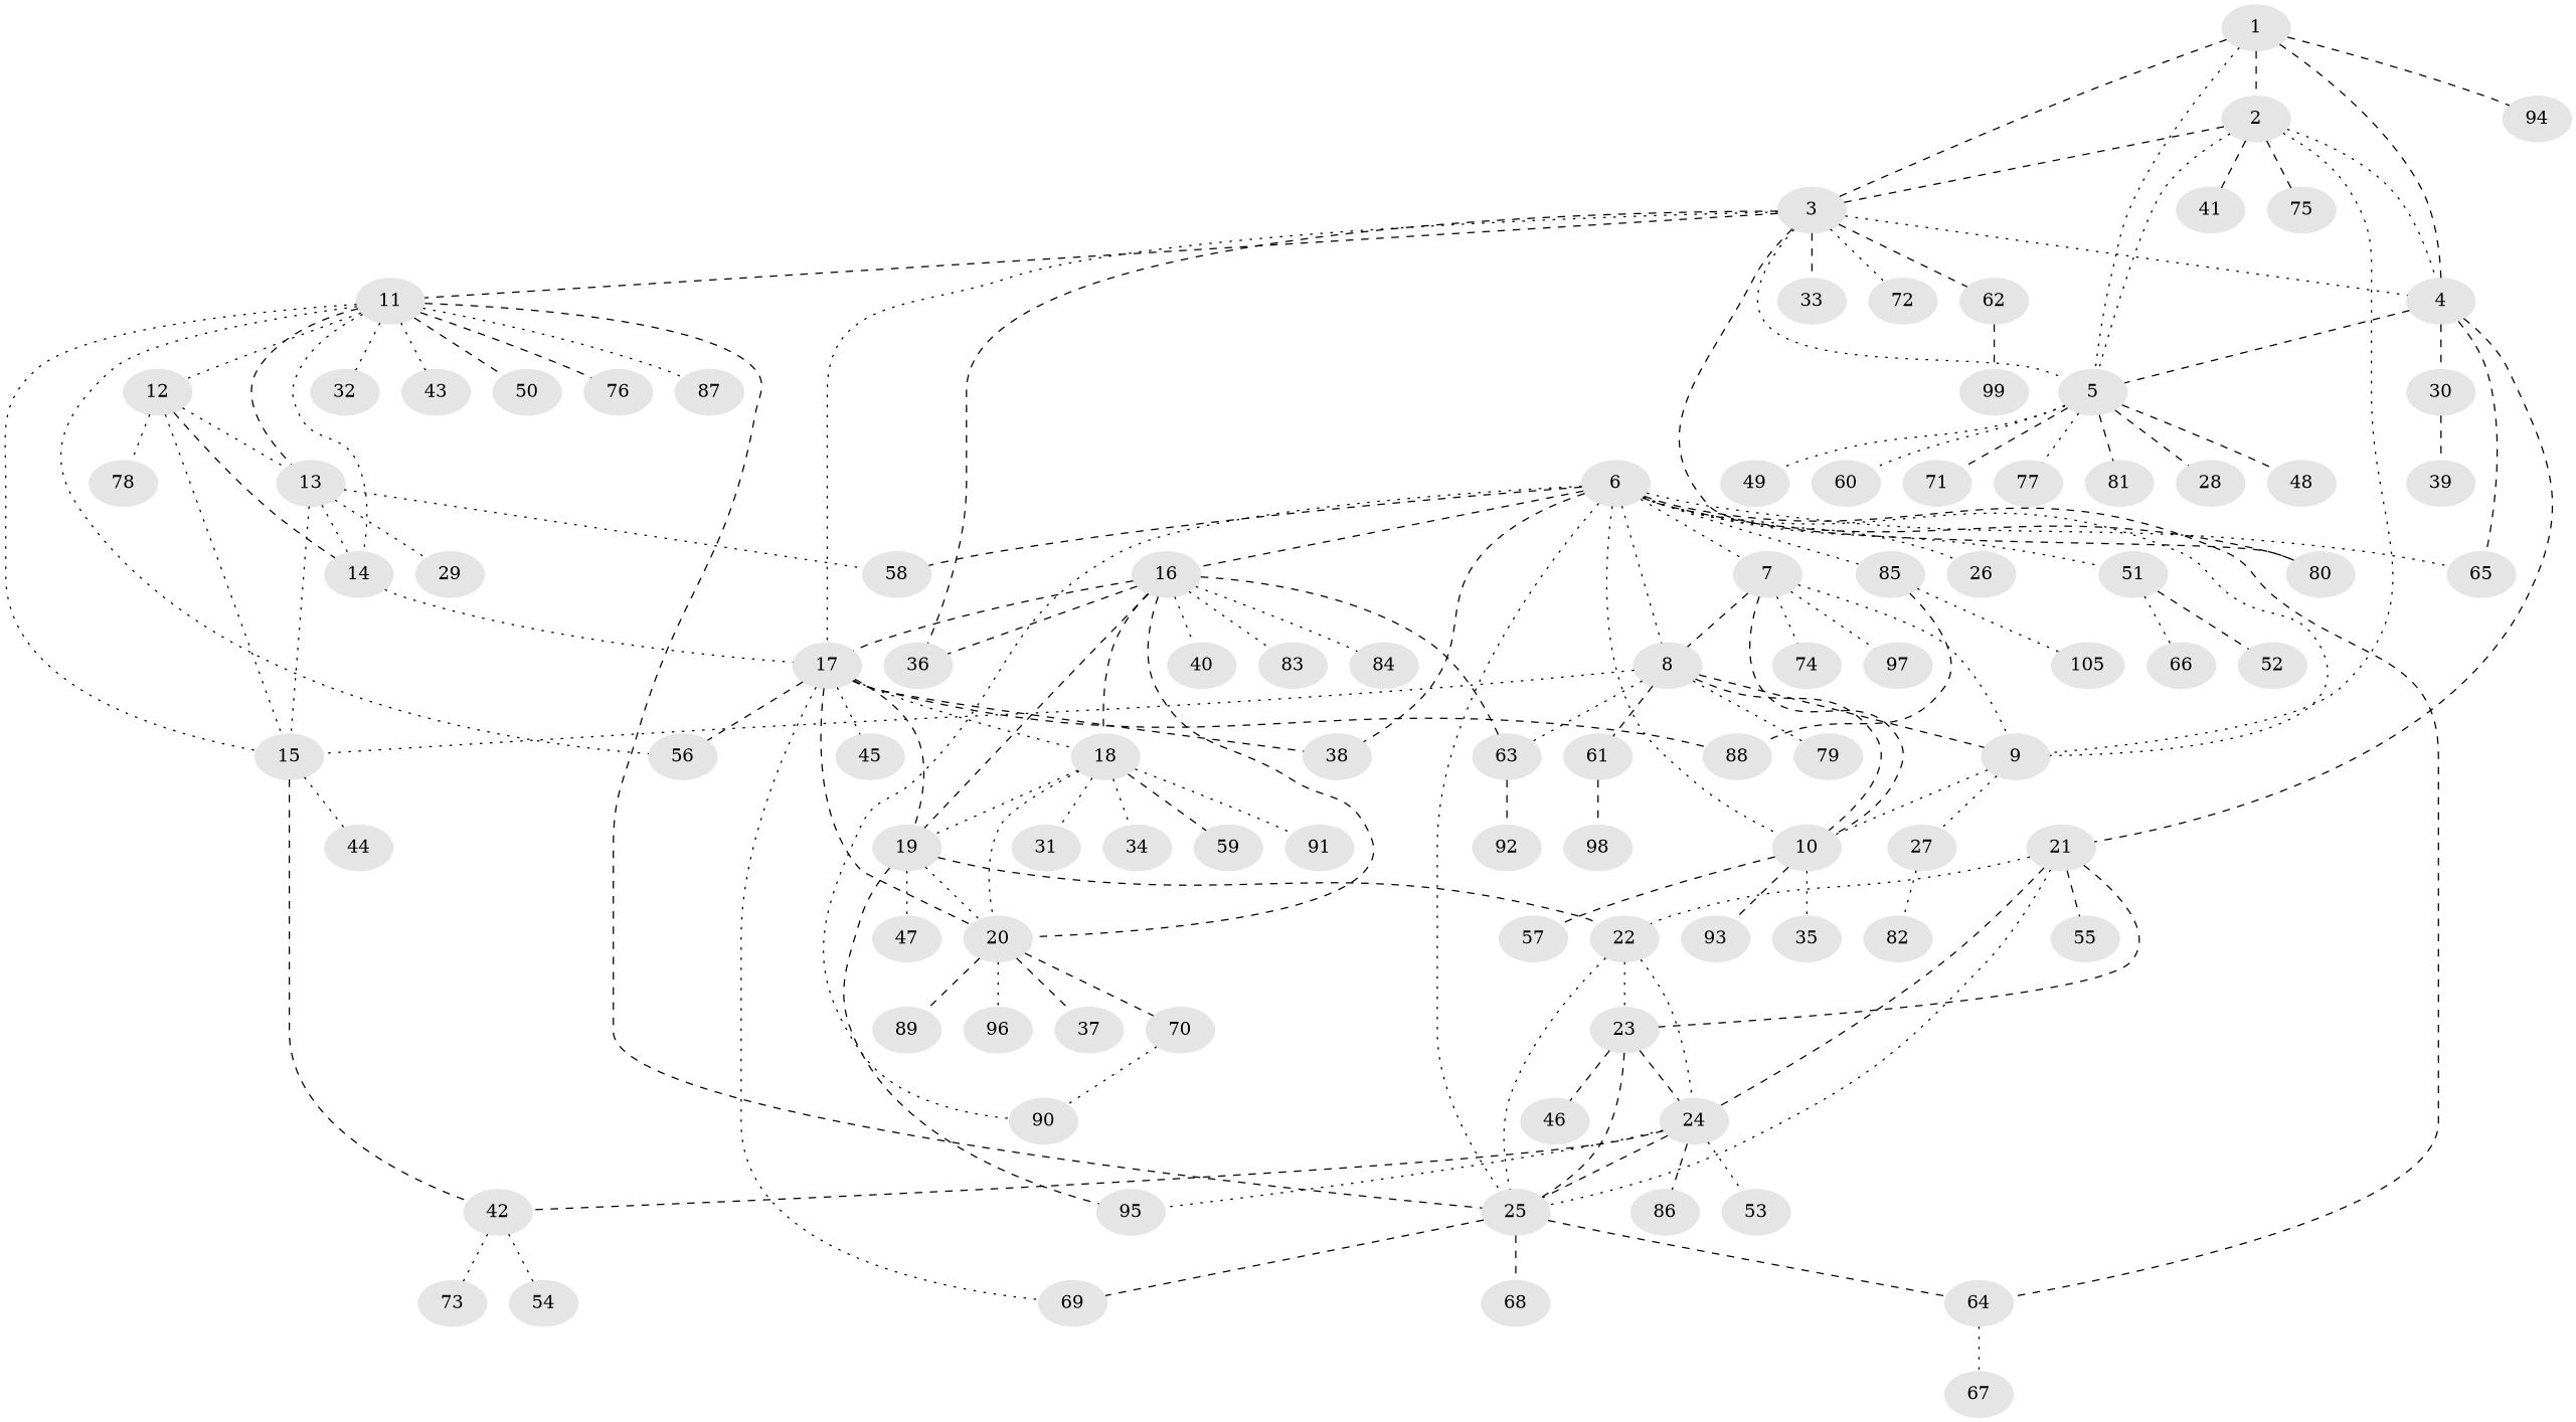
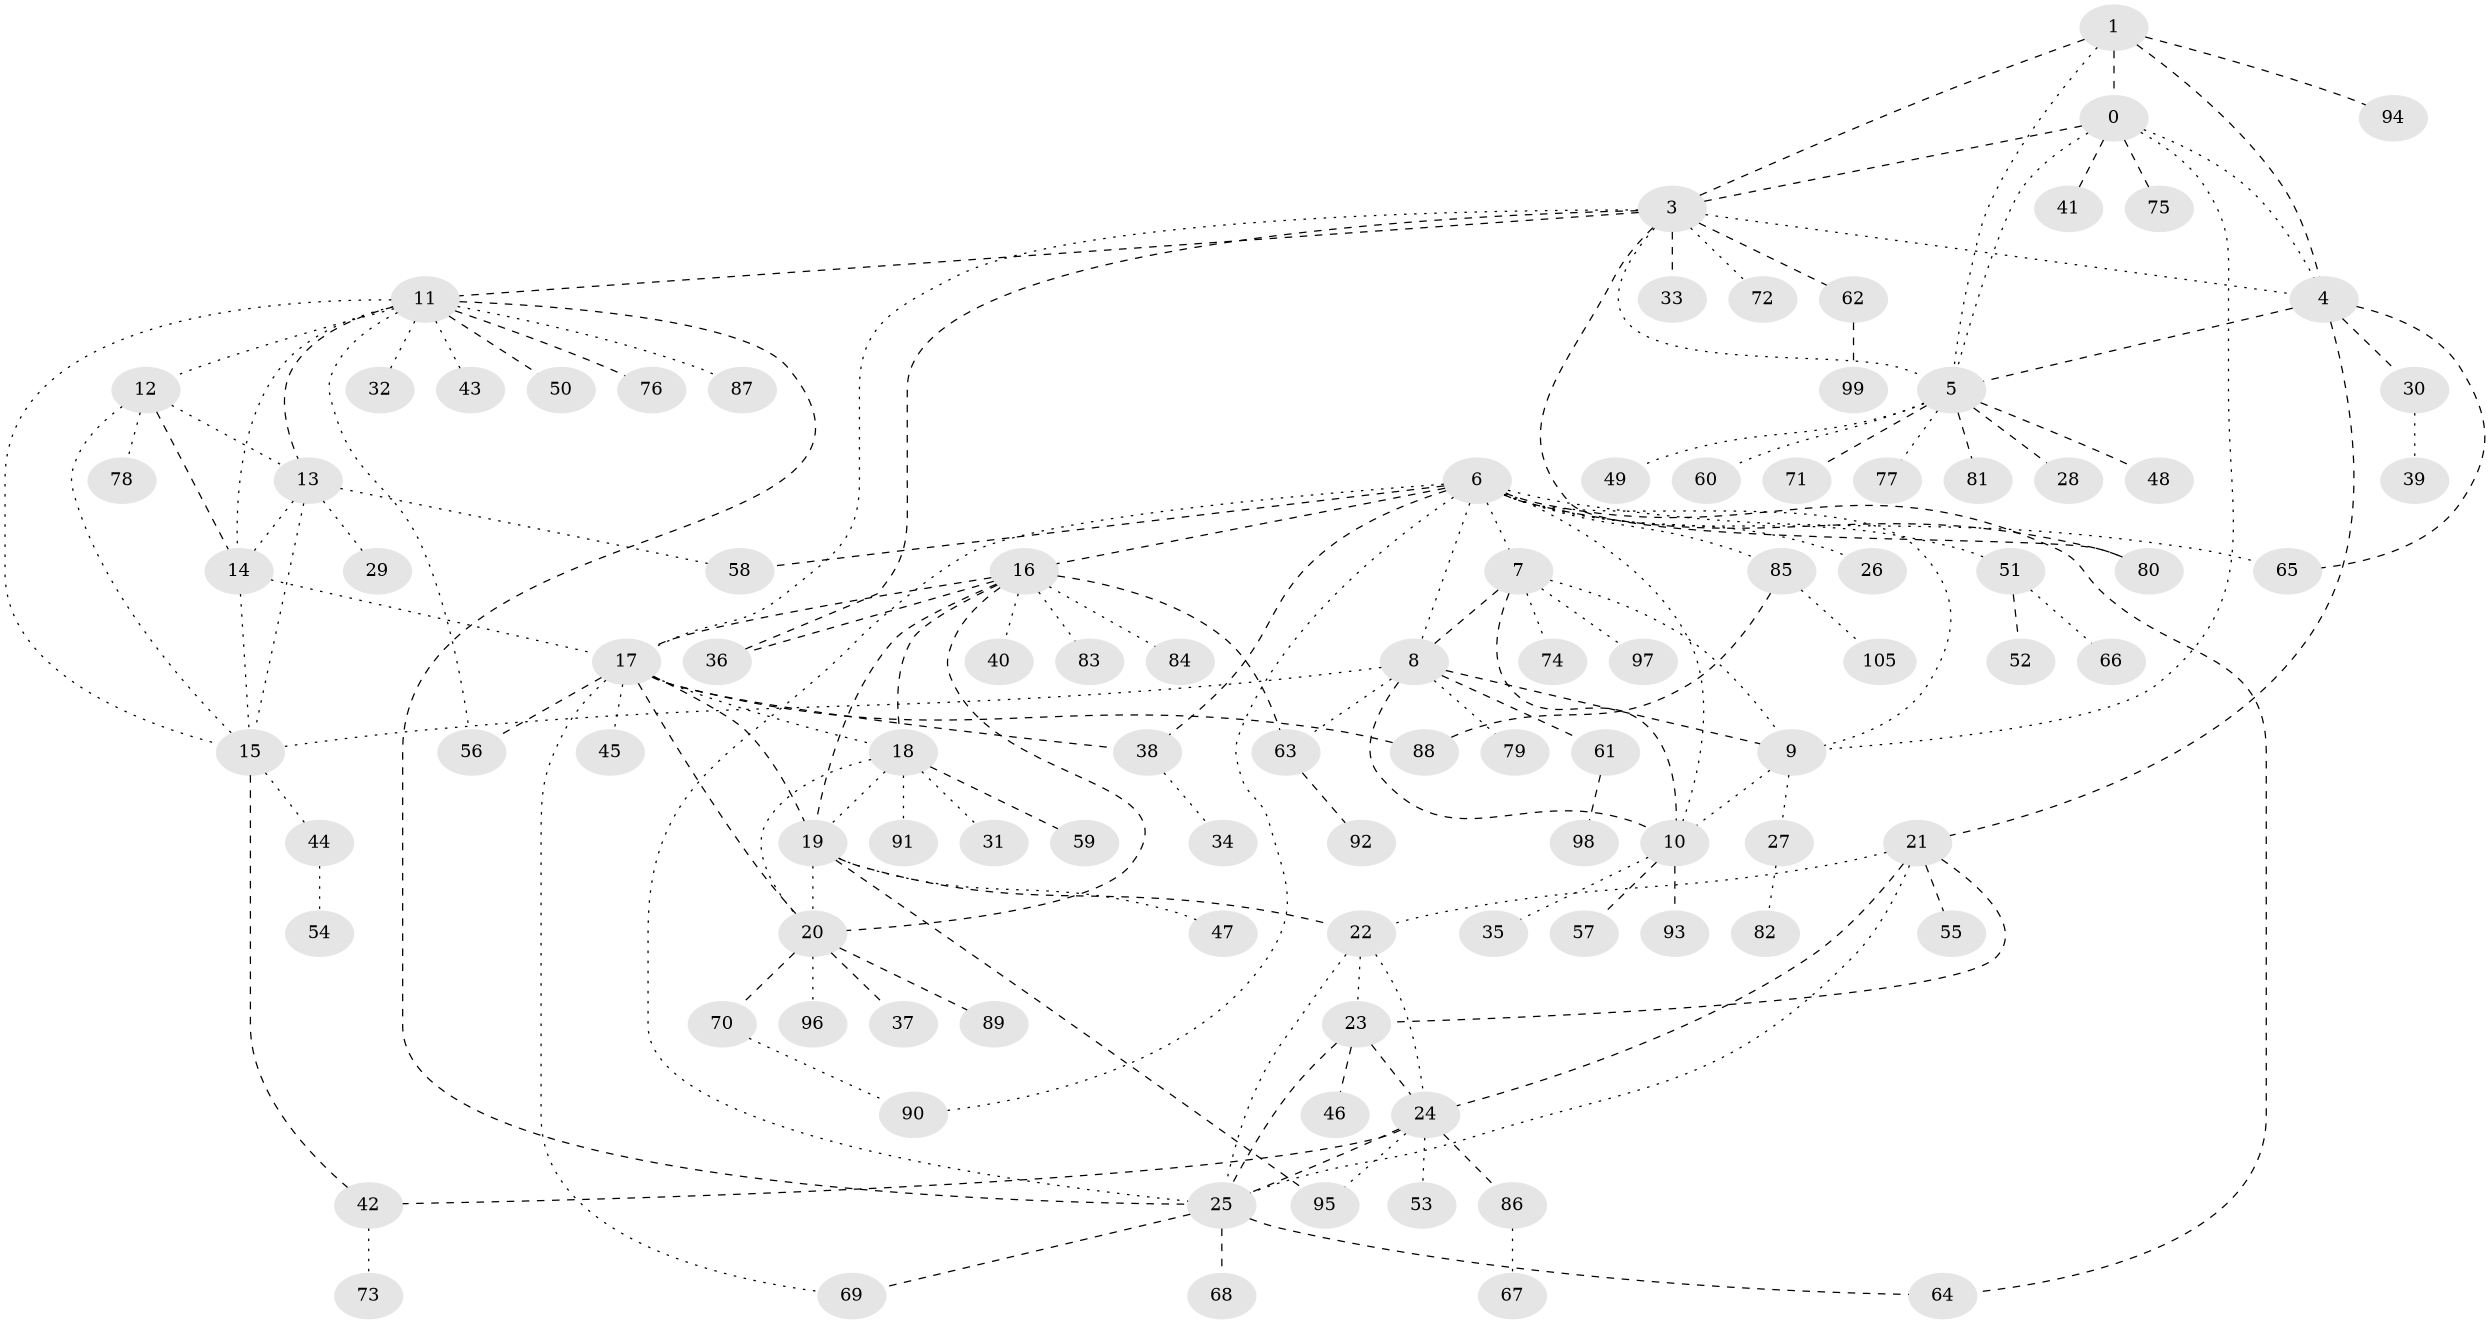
  graph {
    node [color=gray90 style=filled]
    edge [style=dotted]
    1
-   2
+   2 [label=0]
    3
    4
    5
    94
    9
    41
    75
    11
    17
    33
    36
    62
    72
    80
    21
    30
    65
    28
    48
    49
    60
    71
    77
    81
    10
    27
    25
    15
    12
    13
    14
    32
    43
    50
    56
    76
    87
    38
    18
    19
    20
    45
    69
    88
    99
    22
    23
    24
    55
    39
    6
    7
    8
    16
    26
    51
    58
    64
    85
    90
    74
    97
    61
    63
    79
    35
    57
    93
    40
    83
    84
    68
    52
    66
    67
    n78 [label=105]
    42
    44
    98
    92
    82
    78
    29
    54
    73
    31
    34
    59
    91
    47
    95
    37
    70
    89
    96
    46
    53
    86
    1 -- 2 [style=dashed]
    1 -- 3 [style=dashed]
    1 -- 4 [style=dashed]
    1 -- 5
    1 -- 94 [style=dashed]
    2 -- 3 [style=dashed]
    2 -- 4
    2 -- 5
    2 -- 9
    2 -- 41 [style=dashed]
    2 -- 75 [style=dashed]
    3 -- 4
    3 -- 5
    3 -- 11 [style=dashed]
    3 -- 17
    3 -- 33 [style=dashed]
    3 -- 36 [style=dashed]
    3 -- 62 [style=dashed]
    3 -- 72
    3 -- 80 [style=dashed]
    4 -- 5 [style=dashed]
    4 -- 21 [style=dashed]
    4 -- 30 [style=dashed]
    4 -- 65 [style=dashed]
    5 -- 28 [style=dashed]
    5 -- 48 [style=dashed]
    5 -- 49
    5 -- 60
    5 -- 71 [style=dashed]
    5 -- 77
    5 -- 81 [style=dashed]
    9 -- 10
    9 -- 27
    11 -- 25 [style=dashed]
    11 -- 15
    11 -- 12
    11 -- 13 [style=dashed]
    11 -- 14
    11 -- 32
    11 -- 43
    11 -- 50 [style=dashed]
    11 -- 56
    11 -- 76 [style=dashed]
    11 -- 87
    17 -- 56 [style=dashed]
    17 -- 38 [style=dashed]
    17 -- 18
    17 -- 19 [style=dashed]
    17 -- 20 [style=dashed]
    17 -- 45
    17 -- 69
    17 -- 88 [style=dashed]
    62 -- 99 [style=dashed]
    21 -- 25
    21 -- 22
    21 -- 23 [style=dashed]
    21 -- 24 [style=dashed]
    21 -- 55 [style=dashed]
-   30 -- 39 [style=dashed]
+   30 -- 39
    10 -- 35
    10 -- 57 [style=dashed]
    10 -- 93 [style=dashed]
    27 -- 82
    25 -- 69 [style=dashed]
    25 -- 64 [style=dashed]
    25 -- 68 [style=dashed]
    15 -- 42 [style=dashed]
    15 -- 44
    12 -- 15
    12 -- 13
    12 -- 14 [style=dashed]
    12 -- 78
    13 -- 15
    13 -- 14
    13 -- 58
    13 -- 29
    14 -- 17
+   14 -- 15
    18 -- 19
    18 -- 20
    18 -- 31
-   18 -- 34
+   38 -- 34
    18 -- 59 [style=dashed]
    18 -- 91
    19 -- 20
    19 -- 22 [style=dashed]
    19 -- 47
    19 -- 95 [style=dashed]
    20 -- 37 [style=dashed]
    20 -- 70 [style=dashed]
    20 -- 89 [style=dashed]
    20 -- 96
    22 -- 25
    22 -- 23
    22 -- 24
    23 -- 25 [style=dashed]
    23 -- 24 [style=dashed]
    23 -- 46 [style=dashed]
    24 -- 25 [style=dashed]
    24 -- 42 [style=dashed]
    24 -- 95
    24 -- 53
    24 -- 86 [style=dashed]
    6 -- 9
    6 -- 80 [style=dashed]
    6 -- 65
    6 -- 10
    6 -- 25
    6 -- 38 [style=dashed]
    6 -- 7
    6 -- 8
    6 -- 16 [style=dashed]
    6 -- 26
    6 -- 51
    6 -- 58 [style=dashed]
    6 -- 64 [style=dashed]
    6 -- 85
    6 -- 90
    7 -- 9
    7 -- 10 [style=dashed]
    7 -- 8 [style=dashed]
    7 -- 74
    7 -- 97
    8 -- 9 [style=dashed]
    8 -- 10 [style=dashed]
    8 -- 15
    8 -- 61 [style=dashed]
    8 -- 63
    8 -- 79
    16 -- 17 [style=dashed]
    16 -- 36 [style=dashed]
    16 -- 18 [style=dashed]
    16 -- 19 [style=dashed]
    16 -- 20 [style=dashed]
    16 -- 63 [style=dashed]
    16 -- 40
    16 -- 83
    16 -- 84
    51 -- 52 [style=dashed]
    51 -- 66
-   64 -- 67
+   86 -- 67
    85 -- 88 [style=dashed]
    85 -- n78
    61 -- 98 [style=dashed]
    63 -- 92 [style=dashed]
-   42 -- 54
+   44 -- 54
    42 -- 73
    70 -- 90
  }
